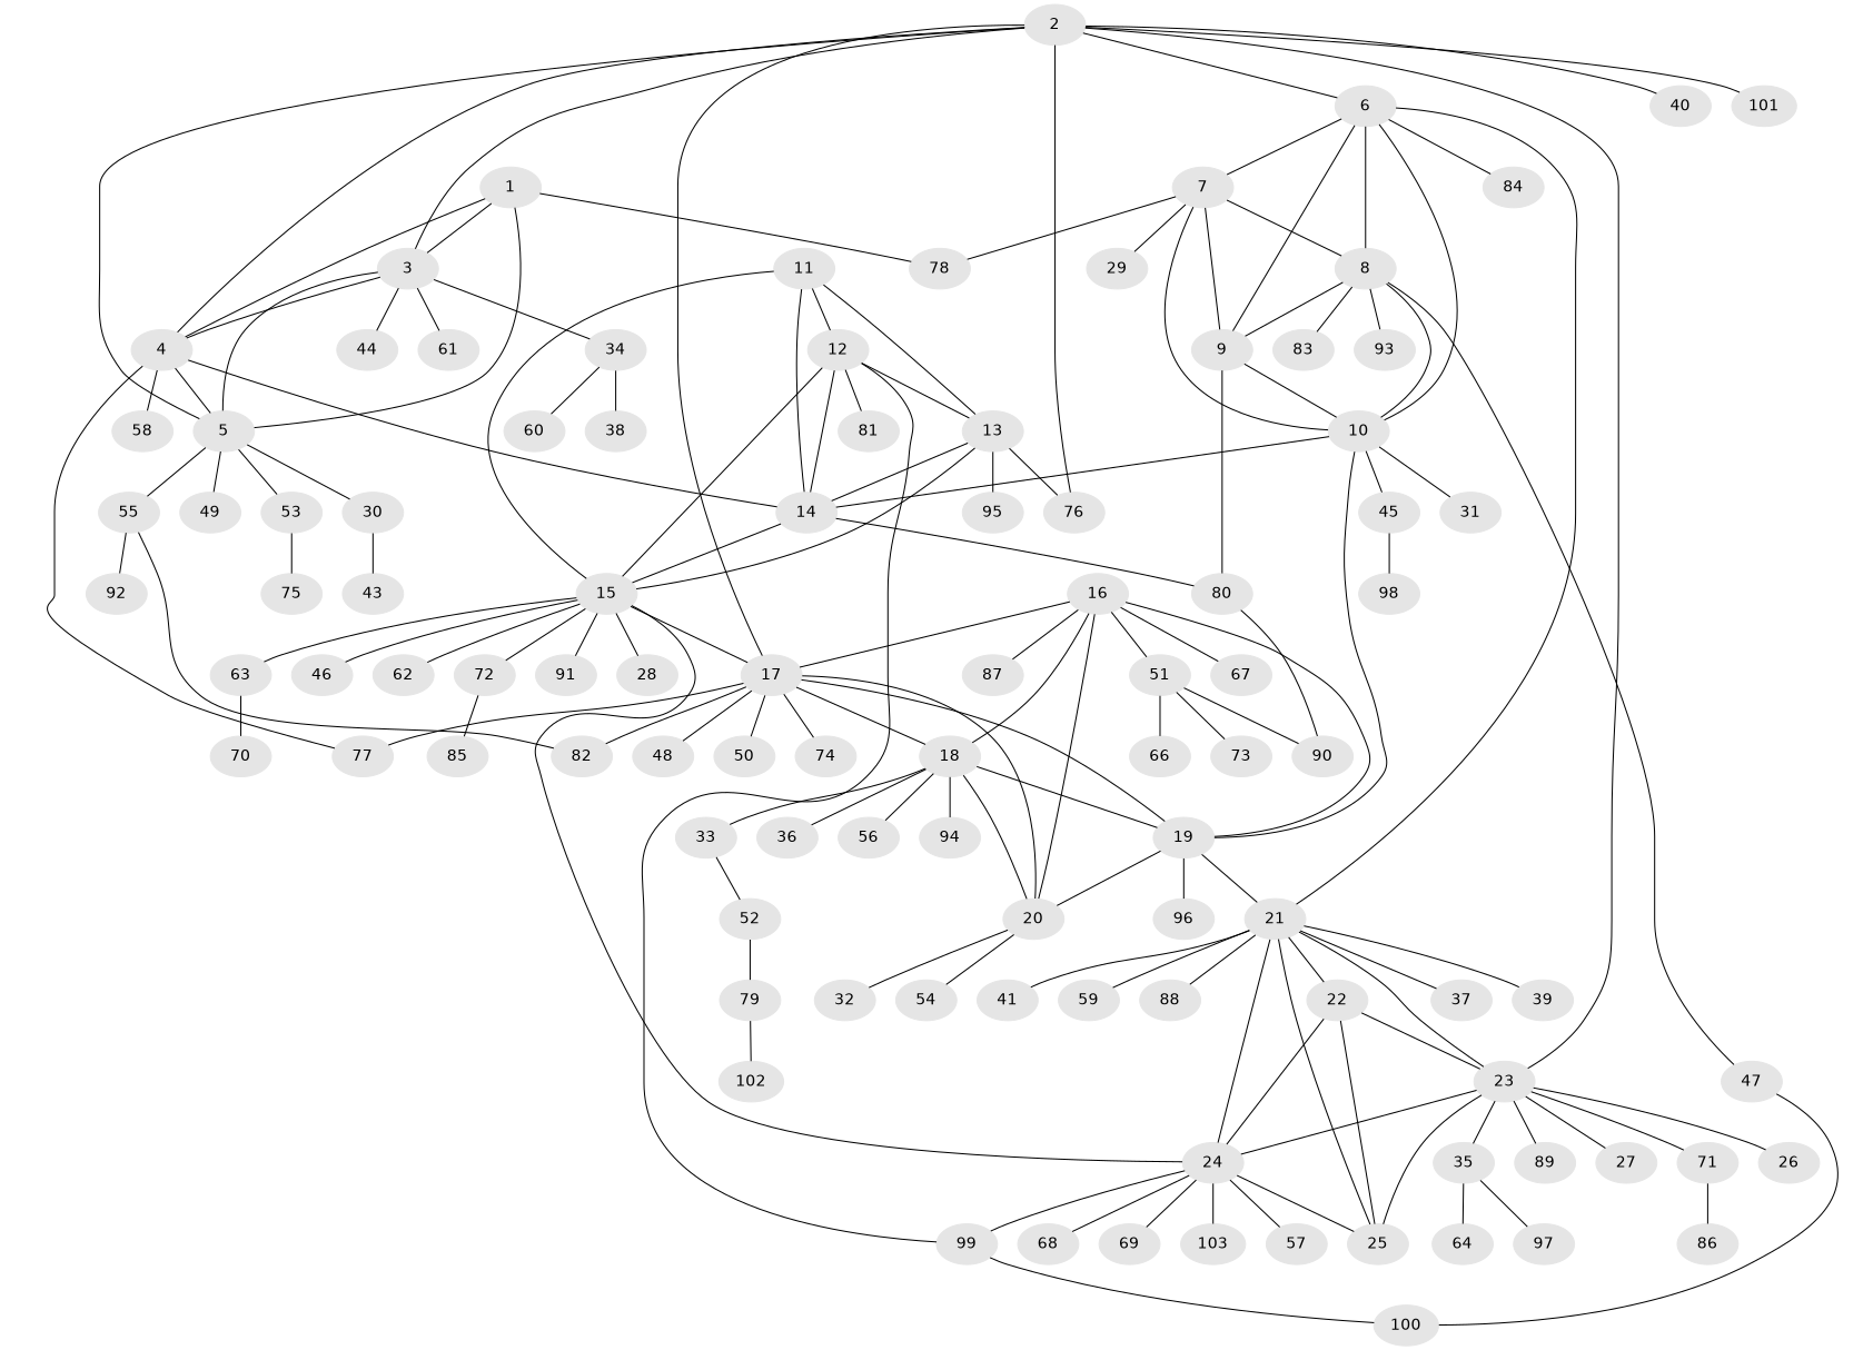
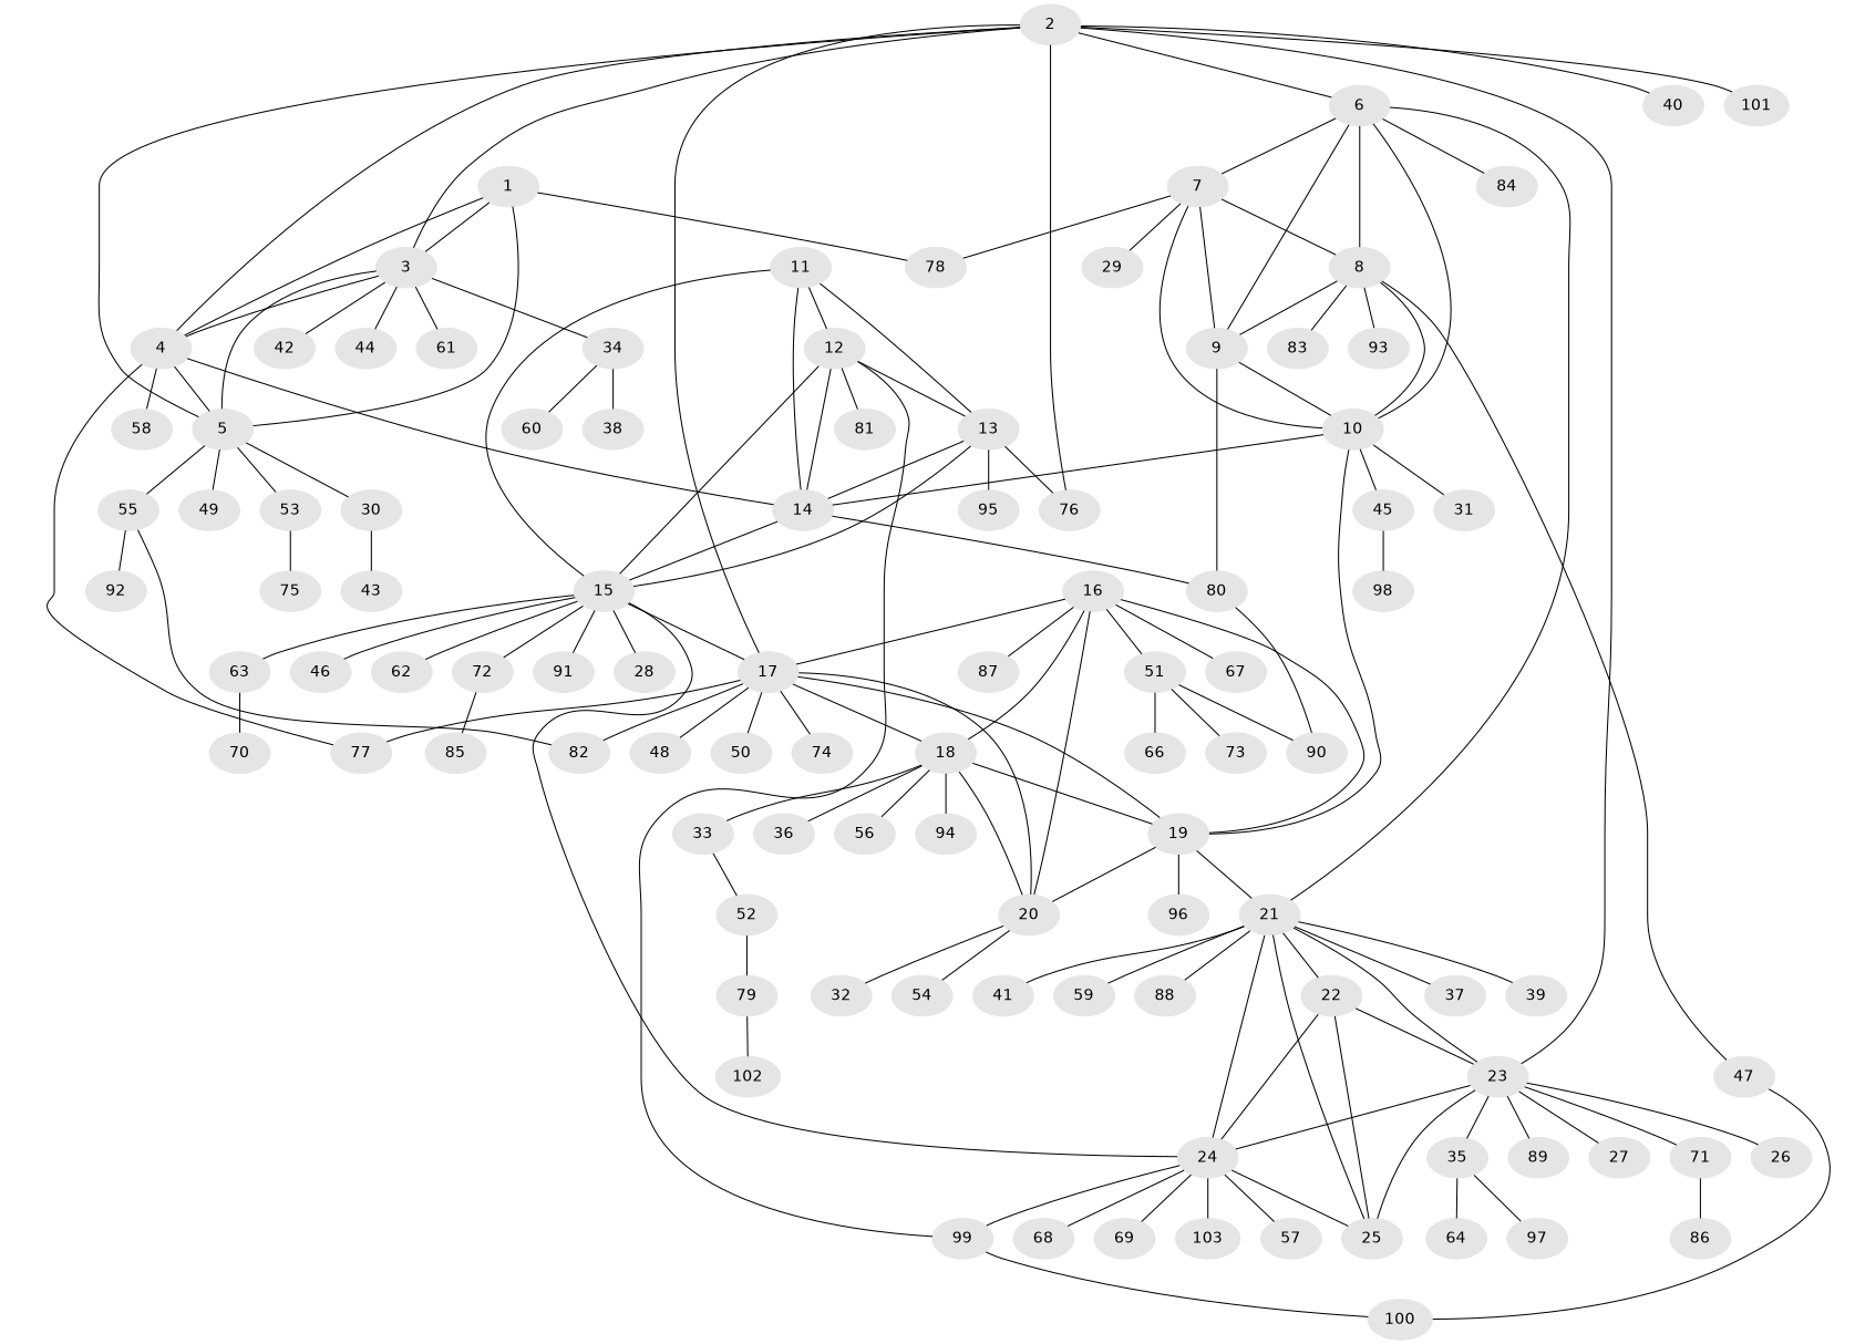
  graph {
    fontname="DejaVu Sans"
    node [color=gray90 fontname="DejaVu Sans" style=filled]
    edge [fontname="DejaVu Sans"]
    1
    3
    4
    5
    78
    2
    6
    17
    23
    40
    76
    101
    34
+   42
    44
    61
    14
    58
    77
    30
    49
    53
    55
    7
    8
    9
    10
    21
    84
    19
    18
    20
    48
    50
    74
    82
    24
    25
    26
    27
    35
    71
    89
    38
    60
    80
    15
    43
    75
    92
    29
    47
    83
    93
    31
    45
    22
    37
    39
    41
    59
    88
    100
    90
    96
    98
    11
    12
    13
    81
    99
    95
    28
    46
    62
    63
    72
    91
    57
    68
    69
    103
    70
    85
    16
    51
    67
    87
    33
    36
    56
    94
    32
    54
    66
    73
    52
    64
    97
    86
    79
    102
    1 -- 3
    1 -- 4
    1 -- 5
    1 -- 78
    3 -- 4
    3 -- 5
    3 -- 34
+   3 -- 42
    3 -- 44
    3 -- 61
    4 -- 5
    4 -- 14
    4 -- 58
    4 -- 77
    5 -- 30
    5 -- 49
    5 -- 53
    5 -- 55
    2 -- 3
    2 -- 4
    2 -- 5
    2 -- 6
    2 -- 17
    2 -- 23
    2 -- 40
    2 -- 76
    2 -- 101
    6 -- 7
    6 -- 8
    6 -- 9
    6 -- 10
    6 -- 21
    6 -- 84
    17 -- 77
    17 -- 19
    17 -- 18
    17 -- 20
    17 -- 48
    17 -- 50
    17 -- 74
    17 -- 82
    23 -- 24
    23 -- 25
    23 -- 26
    23 -- 27
    23 -- 35
    23 -- 71
    23 -- 89
    34 -- 38
    34 -- 60
    14 -- 80
    14 -- 15
    30 -- 43
    53 -- 75
    55 -- 82
    55 -- 92
    7 -- 78
    7 -- 8
    7 -- 9
    7 -- 10
    7 -- 29
    8 -- 9
    8 -- 10
    8 -- 47
    8 -- 83
    8 -- 93
    9 -- 10
    9 -- 80
    10 -- 14
    10 -- 19
    10 -- 31
    10 -- 45
    21 -- 23
    21 -- 24
    21 -- 25
    21 -- 22
    21 -- 37
    21 -- 39
    21 -- 41
    21 -- 59
    21 -- 88
    19 -- 21
    19 -- 20
    19 -- 96
    18 -- 19
    18 -- 20
    18 -- 33
    18 -- 36
    18 -- 56
    18 -- 94
    20 -- 32
    20 -- 54
    24 -- 25
    24 -- 99
    24 -- 57
    24 -- 68
    24 -- 69
    24 -- 103
    35 -- 64
    35 -- 97
    71 -- 86
    80 -- 90
    15 -- 17
    15 -- 24
    15 -- 28
    15 -- 46
    15 -- 62
    15 -- 63
    15 -- 72
    15 -- 91
    47 -- 100
    45 -- 98
    22 -- 23
    22 -- 24
    22 -- 25
    11 -- 14
    11 -- 15
    11 -- 12
    11 -- 13
    12 -- 14
    12 -- 15
    12 -- 13
    12 -- 81
    12 -- 99
    13 -- 76
    13 -- 14
    13 -- 15
    13 -- 95
    99 -- 100
    63 -- 70
    72 -- 85
    16 -- 17
    16 -- 19
    16 -- 18
    16 -- 20
    16 -- 51
    16 -- 67
    16 -- 87
    51 -- 90
    51 -- 66
    51 -- 73
    33 -- 52
    52 -- 79
    79 -- 102
  }
